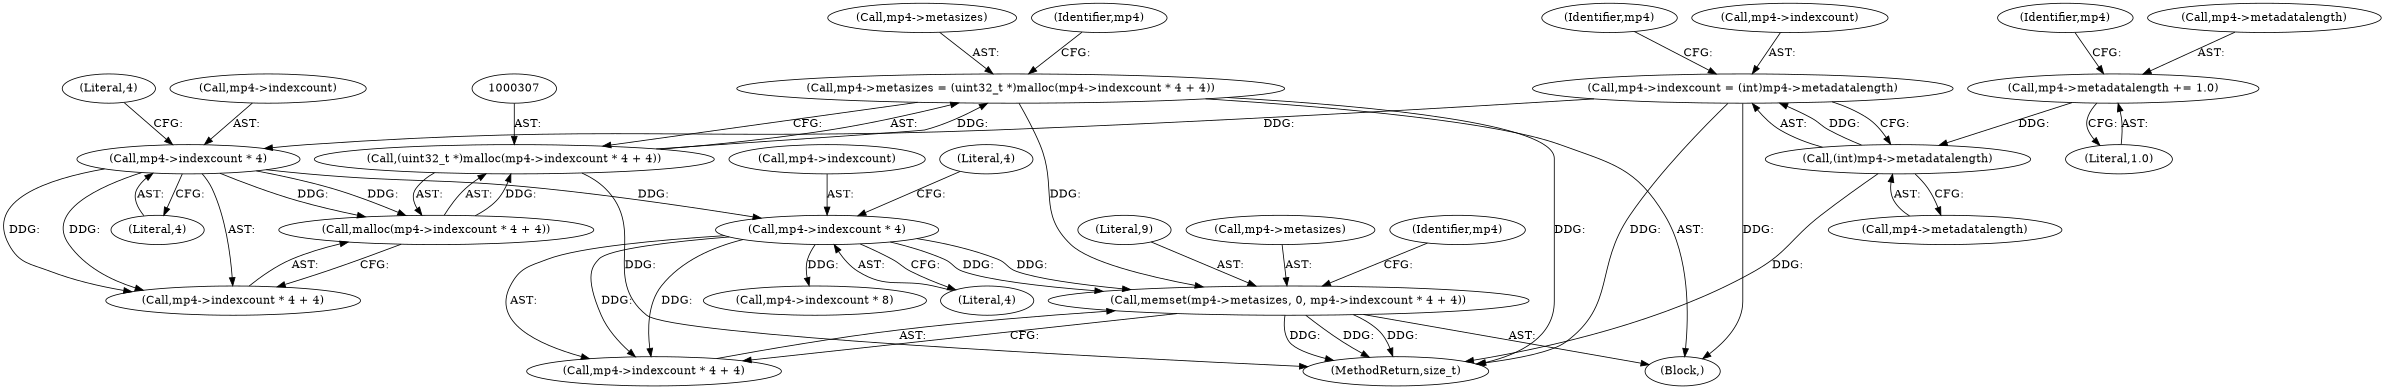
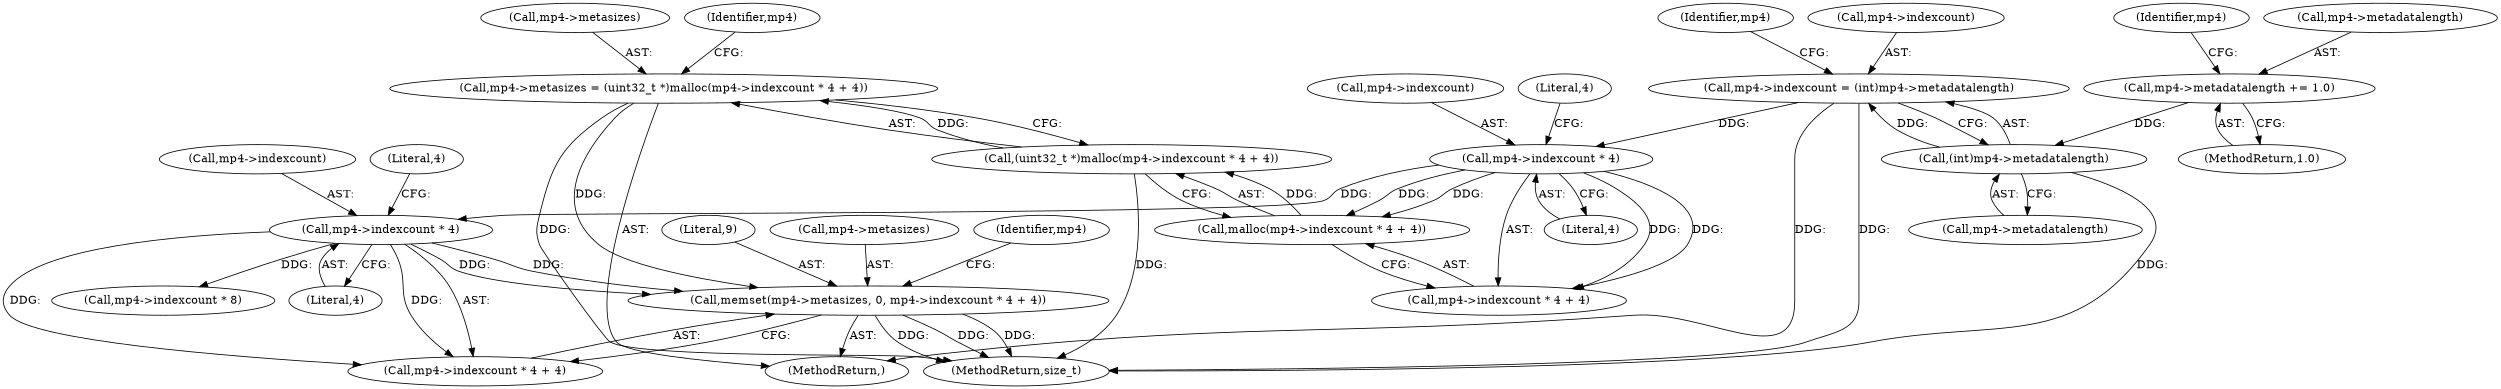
  digraph {
    n1 [label="(Call,memset(mp4->metasizes, 0, mp4->indexcount * 4 + 4))"]
-   n2 [label="(Block,)"]
+   n2 [label="(MethodReturn,)"]
    n3 [label="(Call,mp4->indexcount * 4 + 4)"]
    n4 [label="(MethodReturn,size_t)"]
    n5 [label="(Call,mp4->metasizes = (uint32_t *)malloc(mp4->indexcount * 4 + 4))"]
    n6 [label="(Call,(uint32_t *)malloc(mp4->indexcount * 4 + 4))"]
    n7 [label="(Call,malloc(mp4->indexcount * 4 + 4))"]
    n8 [label="(Call,mp4->indexcount * 4 + 4)"]
    n9 [label="(Call,mp4->indexcount * 4)"]
    n10 [label="(Call,mp4->indexcount * 4)"]
    n11 [label="(Literal,4)"]
    n12 [label="(Literal,4)"]
    n13 [label="(Call,mp4->indexcount * 8)"]
    n14 [label="(Call,mp4->indexcount = (int)mp4->metadatalength)"]
    n15 [label="(Call,(int)mp4->metadatalength)"]
    n16 [label="(Call,mp4->metadatalength)"]
    n17 [label="(Call,mp4->metadatalength += 1.0)"]
-   n18 [label="(Literal,1.0)"]
+   n18 [label="(MethodReturn,1.0)"]
    n19 [label="(Literal,4)"]
    n20 [label="(Call,mp4->metasizes)"]
    n21 [label="(Literal,4)"]
    n22 [label="(Identifier,mp4)"]
    n23 [label="(Call,mp4->indexcount)"]
    n24 [label="(Call,mp4->indexcount)"]
    n25 [label="(Identifier,mp4)"]
    n26 [label="(Literal,9)"]
    n27 [label="(Identifier,mp4)"]
    n28 [label="(Call,mp4->indexcount)"]
    n29 [label="(Call,mp4->metasizes)"]
    n30 [label="(Call,mp4->metadatalength)"]
    n31 [label="(Identifier,mp4)"]
-   1000307
    n1 -> n2 [label="AST: "]
    n1 -> n3 [label="CFG: "]
    n1 -> n4 [label="DDG: "]
    n1 -> n4 [label="DDG: "]
    n1 -> n4 [label="DDG: "]
    n3 -> n1 [label="AST: "]
    n5 -> n1 [label="DDG: "]
    n5 -> n2 [label="AST: "]
    n5 -> n4 [label="DDG: "]
    n5 -> n6 [label="CFG: "]
    n6 -> n4 [label="DDG: "]
    n6 -> n5 [label="AST: "]
    n6 -> n5 [label="DDG: "]
-   n6 -> n7 [label="AST: "]
+   n6 -> n7 [label="CFG: "]
    n7 -> n6 [label="AST: "]
    n7 -> n6 [label="DDG: "]
    n7 -> n8 [label="CFG: "]
    n8 -> n7 [label="AST: "]
    n9 -> n7 [label="DDG: "]
    n9 -> n7 [label="DDG: "]
    n9 -> n8 [label="AST: "]
    n9 -> n8 [label="DDG: "]
    n9 -> n8 [label="DDG: "]
    n9 -> n10 [label="DDG: "]
    n9 -> n11 [label="CFG: "]
    n10 -> n1 [label="DDG: "]
    n10 -> n1 [label="DDG: "]
    n10 -> n3 [label="AST: "]
    n10 -> n3 [label="DDG: "]
    n10 -> n3 [label="DDG: "]
    n10 -> n12 [label="CFG: "]
    n10 -> n13 [label="DDG: "]
    n11 -> n9 [label="AST: "]
    n12 -> n10 [label="AST: "]
    n14 -> n2 [label="DDG: "]
    n14 -> n4 [label="DDG: "]
    n14 -> n9 [label="DDG: "]
    n14 -> n15 [label="CFG: "]
    n15 -> n4 [label="DDG: "]
    n15 -> n14 [label="AST: "]
    n15 -> n14 [label="DDG: "]
    n15 -> n16 [label="CFG: "]
    n16 -> n15 [label="AST: "]
    n17 -> n15 [label="DDG: "]
    n17 -> n18 [label="CFG: "]
    n18 -> n17 [label="AST: "]
    n19 -> n9 [label="CFG: "]
    n20 -> n5 [label="AST: "]
    n21 -> n10 [label="CFG: "]
    n22 -> n17 [label="CFG: "]
    n23 -> n9 [label="AST: "]
    n24 -> n10 [label="AST: "]
    n25 -> n14 [label="CFG: "]
    n26 -> n1 [label="AST: "]
    n27 -> n5 [label="CFG: "]
    n28 -> n14 [label="AST: "]
    n29 -> n1 [label="AST: "]
    n30 -> n17 [label="AST: "]
    n31 -> n1 [label="CFG: "]
-   1000307 -> n6 [label="AST: "]
  }
